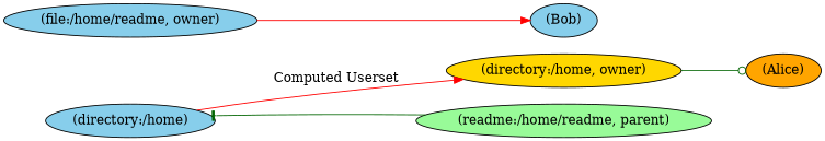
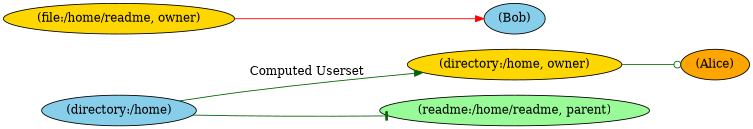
  digraph {
    rankdir=LR
    node [fillcolor=skyblue style=filled]
    edge [arrowhead=normal color=red]
    n1 [label="(directory:/home)"]
    n2 [fillcolor=gold label="(directory:/home, owner)"]
    n3 [fillcolor=orange label="(Alice)"]
-   n4 [label="(file:/home/readme, owner)"]
+   n4 [fillcolor=gold label="(file:/home/readme, owner)"]
    n5 [label="(Bob)"]
    n6 [fillcolor=palegreen label="(readme:/home/readme, parent)"]
-   n1 -> n2 [label="Computed Userset"]
+   n1 -> n2 [color=darkgreen label="Computed Userset"]
    n2 -> n3 [arrowhead=odot color=darkgreen]
    n4 -> n5
-   n6 -> n1 [arrowhead=tee color=darkgreen]
+   n1 -> n6 [arrowhead=tee color=darkgreen]
  }
